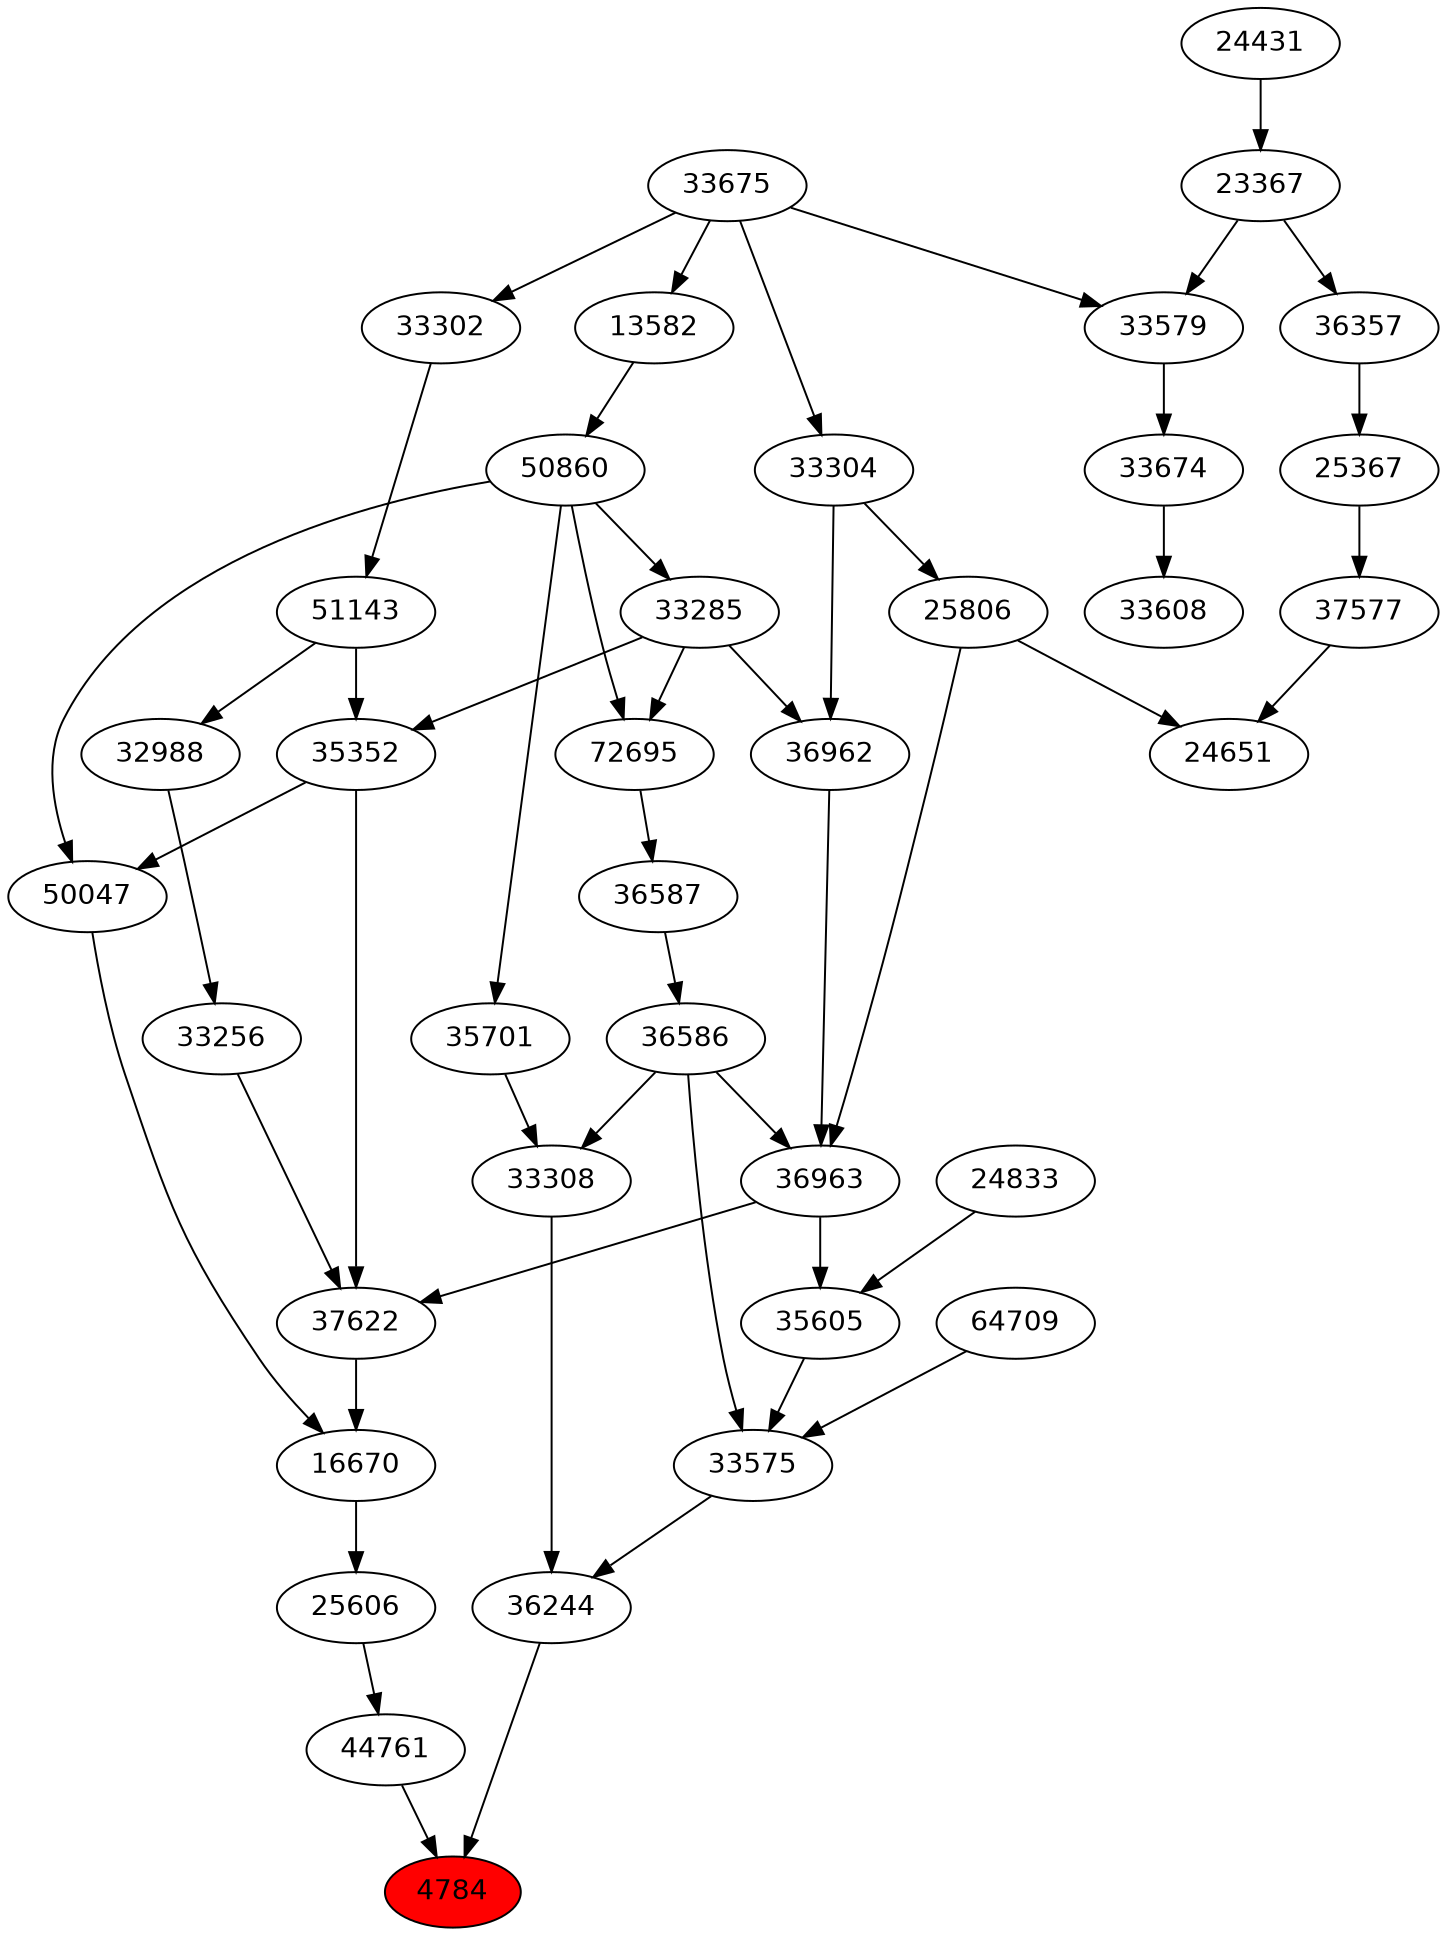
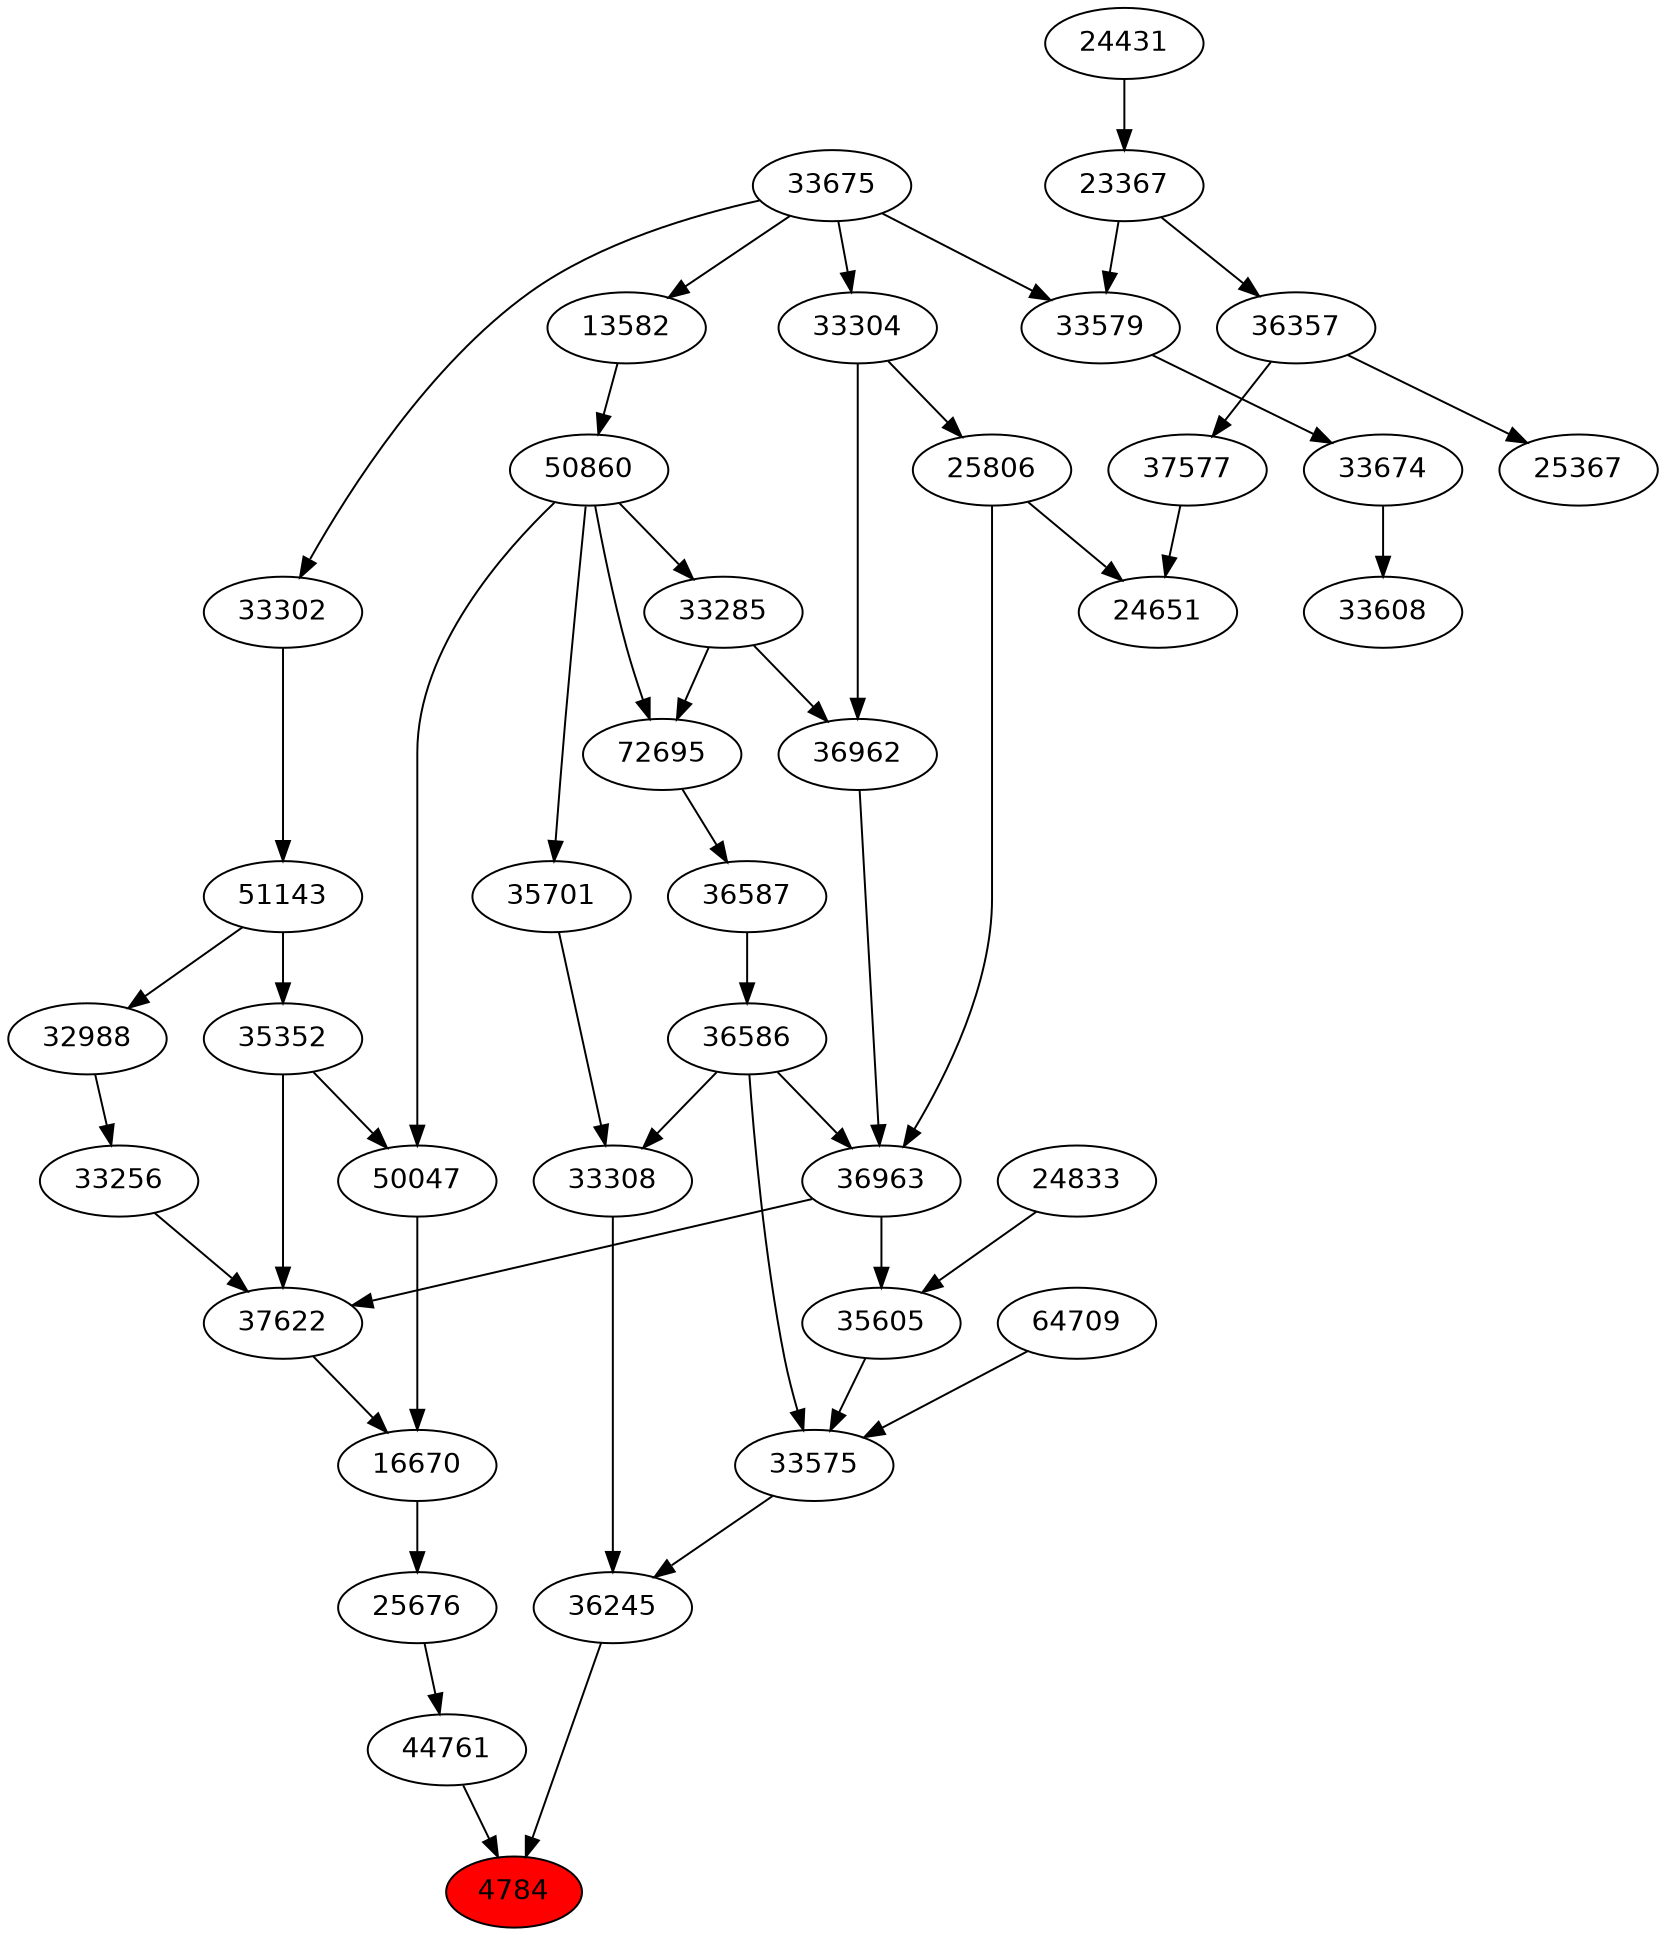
  strict digraph {
    fontname="DejaVu Sans"
    node [fontname="DejaVu Sans"]
    edge [fontname="DejaVu Sans"]
    n1 [fillcolor=red label=4784 style=filled]
-   n2 [label=36244]
+   n2 [label=36245]
    n3 [label=44761]
    n4 [label=33308]
    n5 [label=33575]
-   n6 [label=25606]
+   n6 [label=25676]
    n7 [label=36586]
    n8 [label=36963]
    n9 [label=35701]
    n10 [label=35605]
    n11 [label=64709]
    n12 [label=16670]
    n13 [label=36587]
    n14 [label=37622]
    n15 [label=50860]
    n16 [label=50047]
    n17 [label=72695]
    n18 [label=33285]
    n19 [label=36962]
    n20 [label=35352]
    n21 [label=24833]
    n22 [label=25806]
    n23 [label=24651]
    n24 [label=13582]
    n25 [label=33256]
    n26 [label=25367]
    n27 [label=33304]
    n28 [label=33675]
    n29 [label=33302]
    n30 [label=33579]
    n31 [label=51143]
    n32 [label=33608]
    n33 [label=37577]
    n34 [label=32988]
    n35 [label=36357]
    n36 [label=33674]
    n37 [label=23367]
    n38 [label=24431]
    n2 -> n1
    n3 -> n1
    n4 -> n2
    n5 -> n2
    n6 -> n3
    n7 -> n4
    n7 -> n5
    n7 -> n8
    n8 -> n10
    n8 -> n14
    n9 -> n4
    n10 -> n5
    n11 -> n5
    n12 -> n6
    n13 -> n7
    n14 -> n12
    n15 -> n9
    n15 -> n16
    n15 -> n17
    n15 -> n18
    n16 -> n12
    n17 -> n13
    n18 -> n17
    n18 -> n19
-   n18 -> n20
    n19 -> n8
    n20 -> n14
    n20 -> n16
    n21 -> n10
    n22 -> n8
    n22 -> n23
    n24 -> n15
    n25 -> n14
    n27 -> n19
    n27 -> n22
    n28 -> n24
    n28 -> n27
    n28 -> n29
    n28 -> n30
    n29 -> n31
    n30 -> n36
    n31 -> n20
    n31 -> n34
    n33 -> n23
    n34 -> n25
    n35 -> n26
-   n26 -> n33
+   n35 -> n33
    n36 -> n32
    n37 -> n30
    n37 -> n35
    n38 -> n37
  }
